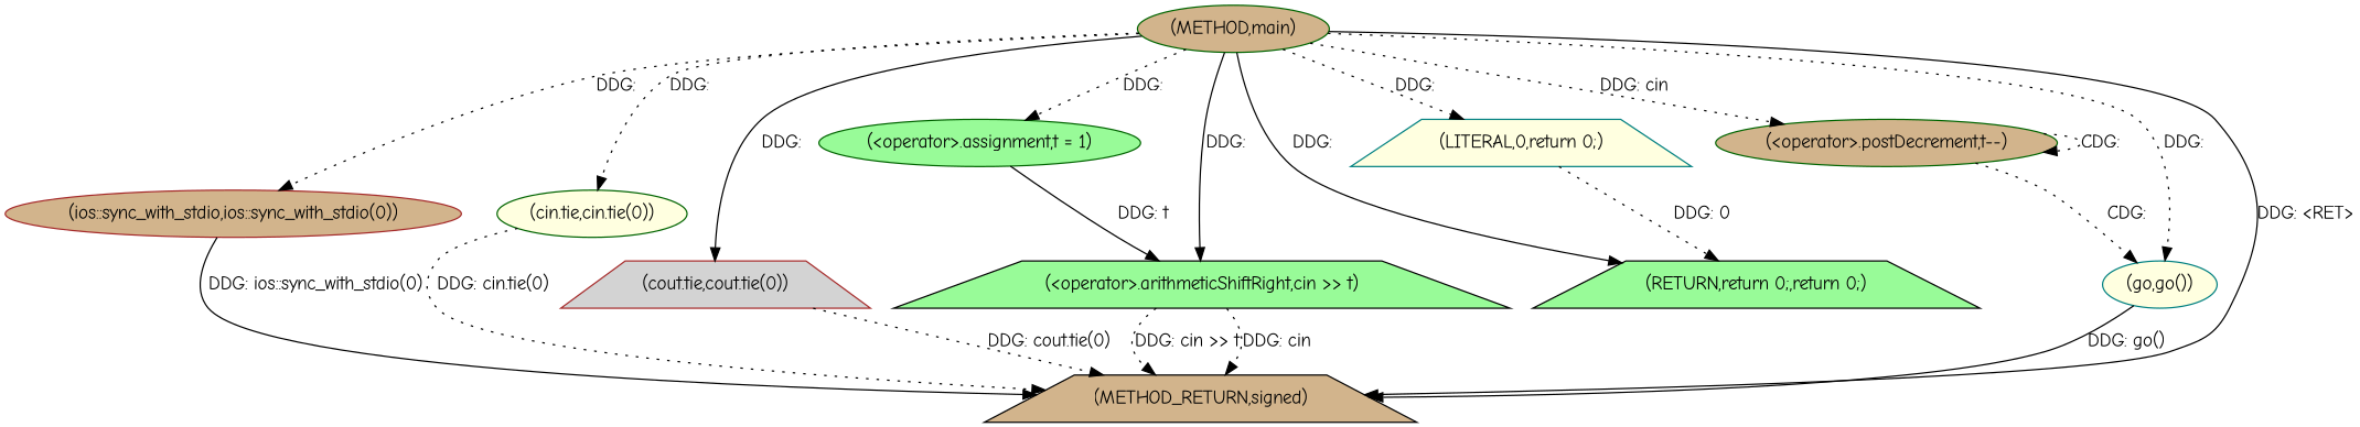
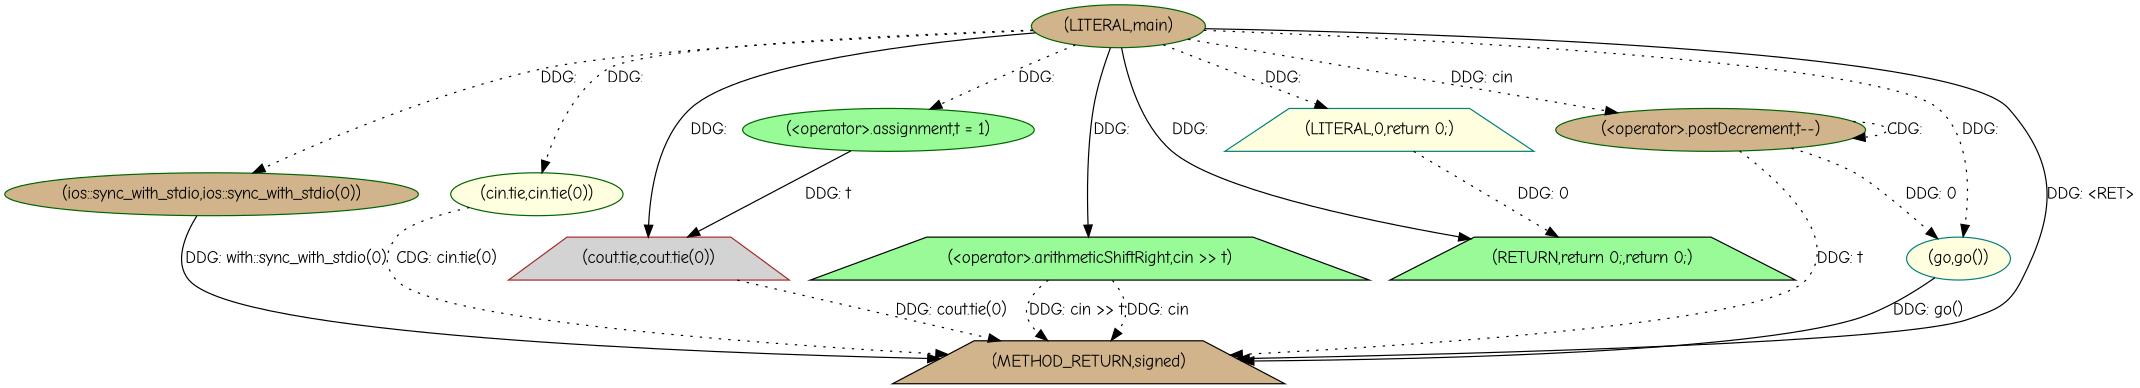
  digraph {
    fontname="Comic Neue"
    node [color=darkgreen fillcolor=tan fontname="Comic Neue" shape=ellipse style=filled]
    edge [fontname="Comic Neue" style=dotted]
-   n1 [label="(METHOD,main)"]
-   n2 [color=brown label="(ios::sync_with_stdio,ios::sync_with_stdio(0))"]
+   n1 [label="(LITERAL,main)"]
+   n2 [label="(ios::sync_with_stdio,ios::sync_with_stdio(0))"]
    n3 [fillcolor=lightyellow label="(cin.tie,cin.tie(0))"]
    n4 [color=brown fillcolor=lightgrey label="(cout.tie,cout.tie(0))" shape=trapezium]
    n5 [fillcolor=palegreen label="(<operator>.assignment,t = 1)"]
    n6 [color=black fillcolor=palegreen label="(<operator>.arithmeticShiftRight,cin >> t)" shape=trapezium]
    n7 [color=black fillcolor=palegreen label="(RETURN,return 0;,return 0;)" shape=trapezium]
    n8 [label="(<operator>.postDecrement,t--)"]
    n9 [color=teal fillcolor=lightyellow label="(LITERAL,0,return 0;)" shape=trapezium]
    n10 [color=teal fillcolor=lightyellow label="(go,go())"]
    n11 [color=black label="(METHOD_RETURN,signed)" shape=trapezium]
    n1 -> n2 [label="DDG: "]
    n1 -> n3 [label="DDG: "]
    n1 -> n4 [label="DDG: " style=solid]
    n1 -> n5 [label="DDG: "]
    n1 -> n6 [label="DDG: " style=solid]
    n1 -> n7 [label="DDG: " style=solid]
    n1 -> n8 [label="DDG: cin"]
    n1 -> n9 [label="DDG: "]
    n1 -> n10 [label="DDG: "]
    n1 -> n11 [label="DDG: <RET>" style=solid]
-   n2 -> n11 [label="DDG: ios::sync_with_stdio(0)" style=solid]
-   n3 -> n11 [label="DDG: cin.tie(0)"]
+   n2 -> n11 [label="DDG: with::sync_with_stdio(0)" style=solid]
+   n3 -> n11 [label="CDG: cin.tie(0)"]
    n4 -> n11 [label="DDG: cout.tie(0)"]
-   n5 -> n6 [label="DDG: t" style=solid]
+   n5 -> n4 [label="DDG: t" style=solid]
    n6 -> n11 [label="DDG: cin >> t"]
    n6 -> n11 [label="DDG: cin"]
    n8 -> n8 [label="CDG: "]
-   n8 -> n10 [label="CDG: "]
+   n8 -> n10 [label="DDG: 0"]
+   n8 -> n11 [label="DDG: t"]
    n9 -> n7 [label="DDG: 0"]
    n10 -> n11 [label="DDG: go()" style=solid]
  }
